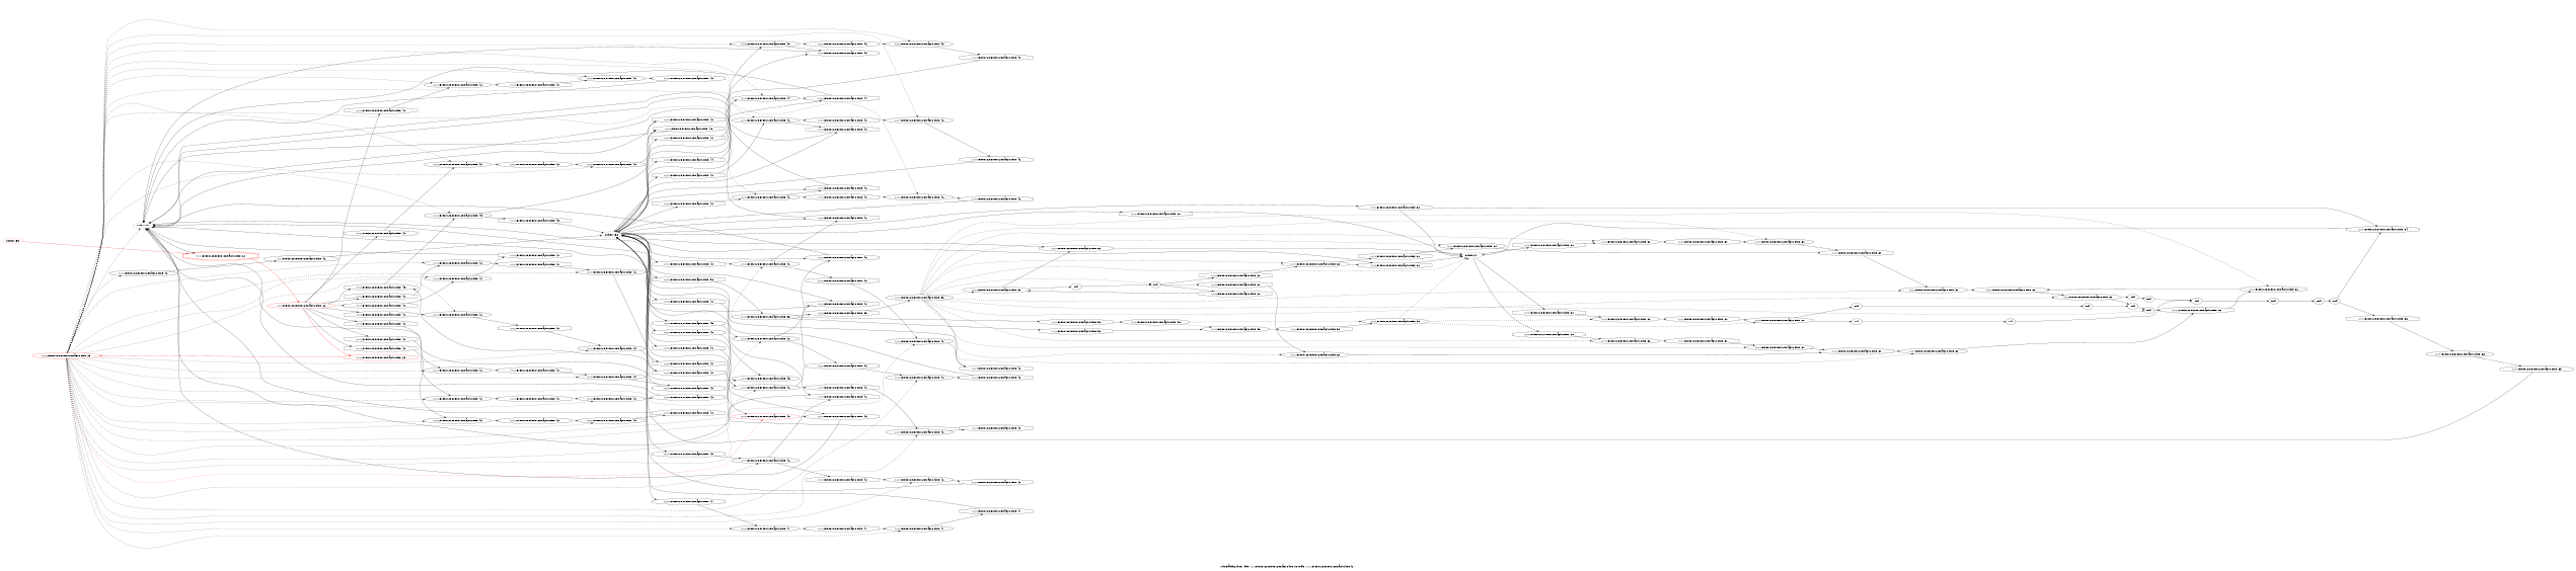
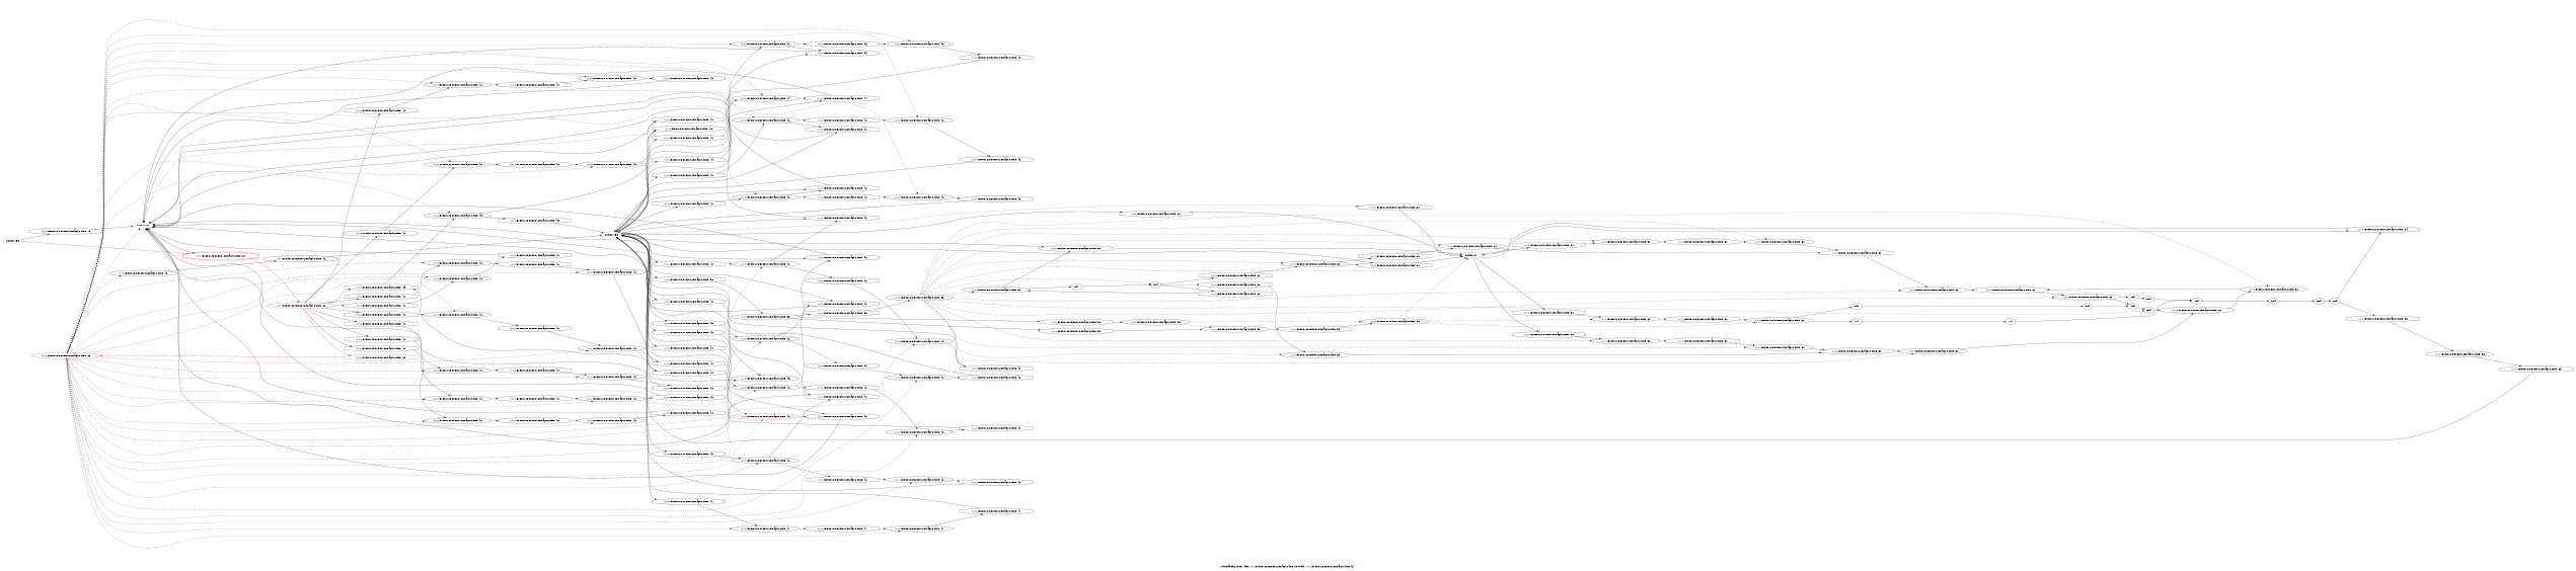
  digraph {
    label="Vulnerability from  'file ../../../Preon128/Preon128A/api.c line 15 to file ../../../Preon128/Preon128A/api.c line 42 ' "
    rankdir=LR
    node [shape=octagon style=solid]
    n1 [color=red label="../../../Preon128/Preon128A/api.c Line  23" shape=ellipse]
    node_1157 [shape=ellipse style=dashed]
    n3 [label="../../../Preon128/Preon128A/api.c Line  42" shape=ellipse]
    n4 [label="../../../Preon128/Preon128A/api.c Line  42" shape=ellipse]
    n5 [label="../../../Preon128/Preon128A/api.c Line  42" shape=ellipse]
    n6 [label="../../../Preon128/Preon128A/api.c Line  42" shape=ellipse]
    n7 [label="../../../Preon128/Preon128A/api.c Line  42" shape=ellipse]
    n8 [label="../../../Preon128/Preon128A/api.c Line  42" shape=ellipse]
    n9 [label="../../../Preon128/Preon128A/api.c Line  42" shape=ellipse]
    n10 [label="../../../Preon128/Preon128A/api.c Line  42" shape=ellipse]
    n11 [label="../../../Preon128/Preon128A/api.c Line  42" shape=ellipse]
    n12 [label="../../../Preon128/Preon128A/api.c Line  42" shape=ellipse]
    n13 [label="../../../Preon128/Preon128A/api.c Line  42" shape=ellipse]
    n14 [label="../../../Preon128/Preon128A/api.c Line  42" shape=ellipse]
    n15 [label="../../../Preon128/Preon128A/api.c Line  42" shape=ellipse]
    n16 [label="../../../Preon128/Preon128A/api.c Line  45" shape=ellipse]
    n17 [label="../../../Preon128/Preon128A/api.c Line  45" shape=ellipse]
    n18 [label="../../../Preon128/Preon128A/api.c Line  47" shape=ellipse]
    n19 [label="../../../Preon128/Preon128A/api.c Line  42" shape=ellipse]
    n20 [label="../../../Preon128/Preon128A/api.c Line  42" shape=ellipse]
    n21 [label="../../../Preon128/Preon128A/api.c Line  42" shape=ellipse]
    n22 [label="../../../Preon128/Preon128A/api.c Line  42" shape=ellipse]
    n23 [label="../../../Preon128/Preon128A/api.c Line  42" shape=ellipse]
    n24 [label="../../../Preon128/Preon128A/api.c Line  42" shape=ellipse]
    n25 [label="../../../Preon128/Preon128A/api.c Line  42" shape=ellipse]
    n26 [label="../../../Preon128/Preon128A/api.c Line  42" shape=ellipse]
    n27 [label="../../../Preon128/Preon128A/api.c Line  42" shape=ellipse]
    n28 [label="../../../Preon128/Preon128A/api.c Line  42" shape=ellipse]
    n29 [label="../../../Preon128/Preon128A/api.c Line  42" shape=ellipse]
    n30 [label="../../../Preon128/Preon128A/api.c Line  42" shape=ellipse]
    n31 [color=red label="../../../Preon128/Preon128A/api.c Line  42" shape=ellipse]
    n32 [label="../../../Preon128/Preon128A/api.c Line  42" shape=ellipse]
    n33 [label="../../../Preon128/Preon128A/api.c Line  42" shape=ellipse]
    n34 [label="../../../Preon128/Preon128A/api.c Line  42" shape=ellipse]
    n35 [label="../../../Preon128/Preon128A/api.c Line  42" shape=ellipse]
    n36 [label="../../../Preon128/Preon128A/api.c Line  44" shape=ellipse]
    n37 [label="../../../Preon128/Preon128A/api.c Line  42" shape=ellipse]
    n38 [label="../../../Preon128/Preon128A/api.c Line  47" shape=ellipse]
    n39 [color=red label="../../../Preon128/Preon128A/api.c Line  22" shape=doubleoctagon]
    n40 [label="../../../Preon128/Preon128A/api.c Line  42"]
    n41 [label="../../../Preon128/Preon128A/api.c Line  42"]
    n42 [label="../../../Preon128/Preon128A/api.c Line  42"]
    n43 [label="../../../Preon128/Preon128A/api.c Line  42"]
    n44 [label="../../../Preon128/Preon128A/api.c Line  42"]
    n45 [label="../../../Preon128/Preon128A/api.c Line  42"]
    n46 [label="../../../Preon128/Preon128A/api.c Line  42"]
    n47 [label="../../../Preon128/Preon128A/api.c Line  42"]
    n48 [label="../../../Preon128/Preon128A/api.c Line  42"]
    n49 [label="../../../Preon128/Preon128A/api.c Line  42"]
    n50 [label="../../../Preon128/Preon128A/api.c Line  42"]
    n51 [label="../../../Preon128/Preon128A/api.c Line  42"]
    n52 [label="../../../Preon128/Preon128A/api.c Line  42"]
    n53 [label="../../../Preon128/Preon128A/api.c Line  42"]
    n54 [label="../../../Preon128/Preon128A/api.c Line  42"]
    n55 [label="../../../Preon128/Preon128A/api.c Line  42"]
    n56 [label="../../../Preon128/Preon128A/api.c Line  42"]
    n57 [label="../../../Preon128/Preon128A/api.c Line  45"]
    n58 [label="../../../Line128/Preon128A/api.c Line  46"]
    n59 [label="../../../Preon128/Preon128A/api.c Line  45"]
    n60 [label="../../../Preon128/Preon128A/api.c Line  47"]
    n61 [label="../../../Preon128/Preon128A/api.c Line  42"]
    n62 [label="../../../Preon128/Preon128A/api.c Line  42"]
    n63 [label="../../../Preon128/Preon128A/api.c Line  42"]
    n64 [label="../../../Preon128/Preon128A/api.c Line  42"]
    n65 [label="../../../Preon128/Preon128A/api.c Line  42"]
    n66 [label="../../../Preon128/Preon128A/api.c Line  42"]
    n67 [label="../../../Preon128/Preon128A/api.c Line  42"]
    n68 [label="../../../Preon128/Preon128A/api.c Line  42"]
    n69 [label="../../../Preon128/Preon128A/api.c Line  42"]
    n70 [label="../../../Preon128/Preon128A/api.c Line  42"]
    n71 [label="../../../Preon128/Preon128A/api.c Line  42"]
    n72 [label="../../../Preon128/Preon128A/api.c Line  42"]
    n73 [label="../../../Preon128/Preon128A/api.c Line  42"]
    n74 [label="../../../Preon128/Preon128A/api.c Line  42"]
    n75 [label="../../../Preon128/Preon128A/api.c Line  42"]
    n76 [label="../../../Preon128/Preon128A/api.c Line  42"]
    n77 [label="../../../Preon128/Preon128A/api.c Line  42"]
    n78 [label="../../../Preon128/Preon128A/api.c Line  42"]
    n79 [label="../../../Preon128/Preon128A/api.c Line  42"]
    n80 [label="../../../Preon128/Preon128A/api.c Line  42"]
    n81 [label="../../../Preon128/Preon128A/api.c Line  44"]
    n82 [label="../../../Preon128/Preon128A/api.c Line  42"]
    n83 [label="../../../Preon128/Preon128A/api.c Line  47"]
    n84 [color=red label="../../../Preon128/Preon128A/api.c Line  22" shape=ellipse]
    node_1156 [shape=ellipse style=dashed]
    n86 [label="../../../Preon128/Preon128A/api.c Line  42"]
    n87 [label="../../../Preon128/Preon128A/api.c Line  42"]
    n88 [label="../../../Preon128/Preon128A/api.c Line  42"]
    n89 [label="../../../Preon128/Preon128A/api.c Line  42"]
    n90 [color=red label="../../../Preon128/Preon128A/api.c Line  23"]
    n91 [label="../../../Preon128/Preon128A/api.c Line  42"]
    n92 [label="../../../Preon128/Preon128A/api.c Line  42"]
    n93 [label="../../../Preon128/Preon128A/api.c Line  42"]
    n94 [label="../../../Preon128/Preon128A/api.c Line  42"]
    node_1159 [color=red shape=ellipse style=dashed]
+   n96 [label="../../../Preon128/Preon128A/api.c Line  19"]
    n97 [label="../../../Preon128/Preon128A/api.c Line  42"]
    n98 [label="../../../Preon128/Preon128A/api.c Line  60"]
    n99 [label="../../../Preon128/Preon128A/api.c Line  62"]
    n100 [label="../../../Preon128/Preon128A/api.c Line  60"]
    n101 [label="../../../Preon128/Preon128A/api.c Line  45"]
    n102 [label="../../../Preon128/Preon128A/api.c Line  42"]
    n103 [label="../../../Preon128/Preon128A/api.c Line  42"]
    n104 [label="../../../Preon128/Preon128A/api.c Line  42"]
    n105 [label="../../../Preon128/Preon128A/api.c Line  42"]
    n106 [label="../../../Preon128/Preon128A/api.c Line  60"]
    n107 [label="../../../Preon128/Preon128A/api.c Line  42"]
    n108 [label="../../../Preon128/Preon128A/api.c Line  42"]
    n109 [label="../../../Preon128/Preon128A/api.c Line  42"]
    n110 [label="../../../Preon128/Preon128A/api.c Line  44"]
    n111 [label="../../../Preon128/Preon128A/api.c Line  47"]
    n112 [label="../../../Preon128/Preon128A/api.c Line  56"]
    n113 [label=node_7271 shape=ellipse style=dashed]
    n114 [label="../../../Preon128/Preon128A/api.c Line  56" shape=ellipse]
    n115 [label="../../../Preon128/Preon128A/api.c Line  64"]
    n116 [label="../../../Preon128/Preon128A/api.c Line  60"]
    n117 [label="../../../Preon128/Preon128A/api.c Line  60"]
    n118 [label="../../../Preon128/Preon128A/api.c Line  60"]
    n119 [label="../../../Preon128/Preon128A/api.c Line  58"]
    n120 [label="../../../Preon128/Preon128A/api.c Line  58"]
    n121 [label="../../../Preon128/Preon128A/api.c Line  58"]
    n122 [label=null shape=ellipse]
    n123 [label=null]
    n124 [label=null shape=ellipse]
    n125 [label=null]
    n126 [label=null]
    n127 [label="../../../Preon128/Preon128A/api.c Line  60" shape=ellipse]
    n128 [label=null]
    n129 [label=null shape=ellipse]
    n130 [label="../../../Preon128/Preon128A/api.c Line  60"]
    n131 [label="../../../Preon128/Preon128A/api.c Line  60"]
    n132 [label="../../../Preon128/Preon128A/api.c Line  60" shape=ellipse]
    n133 [label="../../../Preon128/Preon128A/api.c Line  60"]
    n134 [label="../../../Preon128/Preon128A/api.c Line  60" shape=ellipse]
    n135 [label="../../../Preon128/Preon128A/api.c Line  60"]
    n136 [label="../../../Preon128/Preon128A/api.c Line  60" shape=ellipse]
    n137 [label="../../../Preon128/Preon128A/api.c Line  60" shape=ellipse]
    n138 [label="../../../Preon128/Preon128A/api.c Line  60" shape=ellipse]
    n139 [label="../../../Preon128/Preon128A/api.c Line  60" shape=ellipse]
    n140 [label="../../../Preon128/Preon128A/api.c Line  60"]
    n141 [label="../../../Preon128/Preon128A/api.c Line  60" shape=ellipse]
    n142 [label="../../../Preon128/Preon128A/api.c Line  60"]
    n143 [label="../../../Preon128/Preon128A/api.c Line  60" shape=ellipse]
    n144 [label=null shape=ellipse]
    n145 [label="../../../Preon128/Preon128A/api.c Line  63"]
    n146 [label="../../../Preon128/Preon128A/api.c Line  63" shape=ellipse]
    n147 [label="../../../Preon128/Preon128A/api.c Line  63"]
    n148 [label="../../../Preon128/Preon128A/api.c Line  60" shape=ellipse]
    n149 [label=null]
    n150 [label=null shape=ellipse]
    n151 [label="../../../Preon128/Preon128A/api.c Line  60"]
    n152 [label="../../../Preon128/Preon128A/api.c Line  60"]
    n153 [label="../../../Preon128/Preon128A/api.c Line  60" shape=ellipse]
    n154 [label="../../../Preon128/Preon128A/api.c Line  60"]
    n155 [label="../../../Preon128/Preon128A/api.c Line  60" shape=ellipse]
    n156 [label="../../../Preon128/Preon128A/api.c Line  60" shape=ellipse]
    n157 [label=null]
    n158 [label=null]
    n159 [label=null shape=ellipse]
    n160 [label=null shape=ellipse]
    n161 [label="../../../Preon128/Preon128A/api.c Line  60"]
    n162 [label="../../../Preon128/Preon128A/api.c Line  58" shape=ellipse]
    n163 [label="../../../Preon128/Preon128A/api.c Line  60" shape=ellipse]
    n164 [label="../../../Preon128/Preon128A/api.c Line  60"]
    n165 [label="../../../Preon128/Preon128A/api.c Line  58" shape=ellipse]
    n166 [label="../../../Preon128/Preon128A/api.c Line  58"]
    n167 [label="../../../Preon128/Preon128A/api.c Line  58" shape=ellipse]
    n168 [label="../../../Preon128/Preon128A/api.c Line  58" shape=ellipse]
    n1 -> node_1157 [style=dashed]
    n1 -> n3 [style=dashed]
    n1 -> n4 [style=dashed]
    n1 -> n5 [style=dashed]
    n1 -> n6 [style=dashed]
    n1 -> n7 [style=dashed]
    n1 -> n8 [style=dashed]
    n1 -> n9 [style=dashed]
    n1 -> n10 [style=dashed]
    n1 -> n11 [style=dashed]
    n1 -> n12 [style=dashed]
    n1 -> n13 [style=dashed]
    n1 -> n14 [style=dashed]
    n1 -> n15 [style=dashed]
    n1 -> n16 [style=dashed]
    n1 -> n17 [style=dashed]
    n1 -> n18 [style=dashed]
    n1 -> n19 [style=dashed]
    n1 -> n20 [style=dashed]
    n1 -> n21 [style=dashed]
    n1 -> n22 [style=dashed]
    n1 -> n23 [style=dashed]
    n1 -> n24 [style=dashed]
    n1 -> n25 [style=dashed]
    n1 -> n26 [style=dashed]
    n1 -> n27 [style=dashed]
    n1 -> n28 [style=dashed]
    n1 -> n29 [style=dashed]
    n1 -> n30 [style=dashed]
    n1 -> n31 [color=red style=dashed]
    n1 -> n32 [style=dashed]
    n1 -> n33 [style=dashed]
    n1 -> n34 [style=dashed]
    n1 -> n35 [style=dashed]
    n1 -> n36 [style=dashed]
    n1 -> n37 [style=dashed]
    n1 -> n38 [style=dashed]
    node_1157 -> n39
    n3 -> n40
    n4 -> n41
    n5 -> n42
    n6 -> n43
    n6 -> n44
    n7 -> n45
    n8 -> n46
    n9 -> n47
    n9 -> n48
    n10 -> n49
    n10 -> n50
    n11 -> n51
    n12 -> n52
    n13 -> n53
    n13 -> n54
    n14 -> n55
    n15 -> n56
    n16 -> n57
    n17 -> n58
    n17 -> n59
    n18 -> n60
    n19 -> n61
    n20 -> n62
    n21 -> n63
    n22 -> n64
    n23 -> n65
    n24 -> n66
    n25 -> n67
    n26 -> n68
    n26 -> n69
    n27 -> n70
    n27 -> n71
    n28 -> n72
    n29 -> n73
    n30 -> n74
    n31 -> n75
    n32 -> n76
    n33 -> n77
    n34 -> n78
    n34 -> n79
    n35 -> n80
    n36 -> n81
    n37 -> n82
    n38 -> n83
    n39 -> n84 [color=red]
    n40 -> n14
    n41 -> n33
    n42 -> node_1157
    n43 -> node_1157
    n44 -> n7
    n45 -> node_1156
    n46 -> n5
    n47 -> node_1157
    n48 -> n24
    n49 -> node_1157
    n50 -> n25
    n51 -> node_1156
    n52 -> node_1157
    n53 -> node_1157
    n54 -> n23
    n55 -> node_1157
    n56 -> n12
    n57 -> n17
-   n58 -> node_1157
+   n58 -> node_1157 [style=dashed]
    n59 -> node_1156
    n60 -> n38
    n61 -> node_1156
    n62 -> n21
    n63 -> node_1157
    n64 -> node_1157
    n65 -> node_1156
    n66 -> node_1156
    n67 -> node_1156
    n68 -> node_1157
    n69 -> n19
    n70 -> node_1157
    n71 -> n11
    n72 -> node_1157
    n73 -> n30
    n74 -> node_1157
    n75 -> node_1157
    n76 -> node_1156
    n77 -> node_1157
    n78 -> node_1157
    n79 -> n35
    n80 -> node_1156
    n81 -> node_1157
    n82 -> n28
    n83 -> node_1156
    n84 -> n57
    n84 -> n86
    n84 -> n87
    n84 -> n88
    n84 -> n89
    n84 -> n90 [color=red]
    n84 -> n91
    n84 -> n92
    n84 -> n93
    n84 -> n94
    node_1156 -> n43
    node_1156 -> n47
    node_1156 -> n49
    node_1156 -> n53
    node_1156 -> n58
    node_1156 -> n68
    node_1156 -> n70
    node_1156 -> n75
    node_1156 -> n78
    node_1156 -> n81
    node_1156 -> n97
    node_1156 -> n98
-   node_1156 -> n99
+   node_1156 -> n99 [style=dashed]
    node_1156 -> n100
    node_1156 -> n101
    node_1156 -> n102
    node_1156 -> n103
    node_1156 -> n104
    node_1156 -> n105
    node_1156 -> n106
    node_1156 -> n107
    node_1156 -> n108
    node_1156 -> n109
    node_1156 -> n110
    node_1156 -> n111
    node_1156 -> n112
    n86 -> n3
    n87 -> n4
    n88 -> n8
    n89 -> n15
    n90 -> n1 [color=red]
    n91 -> n20
    n92 -> n29
    n93 -> n22
    n94 -> n37
    node_1159 -> n39 [color=red]
+   node_1159 -> n96
+   n96 -> node_1157
    n97 -> n6
    n98 -> n113
    n99 -> n113
    n100 -> n113
    n101 -> n16
    n102 -> n26
    n103 -> n13
    n104 -> n10
    n105 -> n9
    n106 -> n113
    n107 -> n27
    n108 -> n31
    n109 -> n34
    n110 -> n36
    n111 -> n18
    n112 -> n114
-   n99 -> n115
+   n113 -> n115
    n113 -> n116
    n113 -> n117
    n113 -> n118
    n114 -> n119
    n114 -> n120
    n114 -> n121
    n115 -> n113
    n116 -> n136
    n117 -> n137
    n118 -> n138
    n119 -> n162
    n120 -> n165
    n121 -> n168
    n122 -> n123
    n123 -> n124
    n124 -> n125
    n125 -> n144
    n126 -> n122
    n127 -> n126
    n127 -> n128
    n128 -> n129
    n129 -> n130
    n130 -> n143
    n131 -> n127
    n132 -> n131
    n133 -> n132
    n134 -> n133
    n135 -> n134
    n136 -> n135
    n137 -> n161
    n138 -> n164
    n139 -> n140
    n140 -> n141
    n141 -> n130
    n142 -> n139
    n143 -> n131
    n144 -> n115
    n144 -> n145
    n145 -> n146
    n146 -> n147
    n147 -> node_1156
    n148 -> n100
    n148 -> n149
    n149 -> n150
    n150 -> n142
    n150 -> n151
    n150 -> n152
    n151 -> n148
    n152 -> n153
    n153 -> n98
    n153 -> n154
    n154 -> n155
    n155 -> n133
    n156 -> n157
    n156 -> n158
    n157 -> n159
    n158 -> n160
    n159 -> n123
    n160 -> n128
    n161 -> n156
    n162 -> n113 [style=dashed]
    n162 -> n127 [style=dashed]
    n162 -> n129 [style=dashed]
    n162 -> n132 [style=dashed]
    n162 -> n134 [style=dashed]
    n162 -> n136 [style=dashed]
    n162 -> n138 [style=dashed]
    n162 -> n139 [style=dashed]
    n162 -> n141 [style=dashed]
    n162 -> n143 [style=dashed]
    n162 -> n148 [style=dashed]
    n162 -> n150 [style=dashed]
    n162 -> n153 [style=dashed]
    n162 -> n155 [style=dashed]
    n162 -> n163 [style=dashed]
    n163 -> n140
    n164 -> n163
    n165 -> n166
    n166 -> n167
    n167 -> n113 [style=dashed]
    n167 -> n137 [style=dashed]
    n167 -> n156 [style=dashed]
    n168 -> n165 [style=dashed]
    n168 -> n167 [style=dashed]
  }
